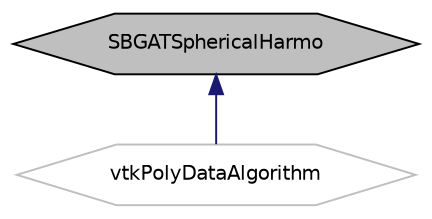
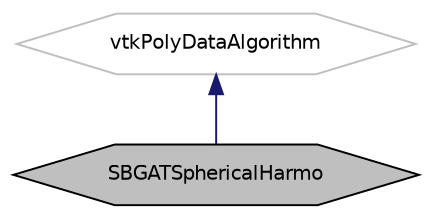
  digraph {
    node [fontname=Helvetica fontsize=10 shape=hexagon style=filled]
    n1 [color=black fillcolor=grey75 fontcolor=black height=0.2 label=SBGATSphericalHarmo width=0.4]
    n2 [color=grey75 fillcolor=white height=0.2 label=vtkPolyDataAlgorithm width=0.4]
-   n1 -> n2 [color=midnightblue dir=back fontname=Helvetica fontsize=10 labelfontname=Helvetica labelfontsize=10 style=solid]
+   n2 -> n1 [color=midnightblue dir=back fontname=Helvetica fontsize=10 labelfontname=Helvetica labelfontsize=10 style=solid]
  }
